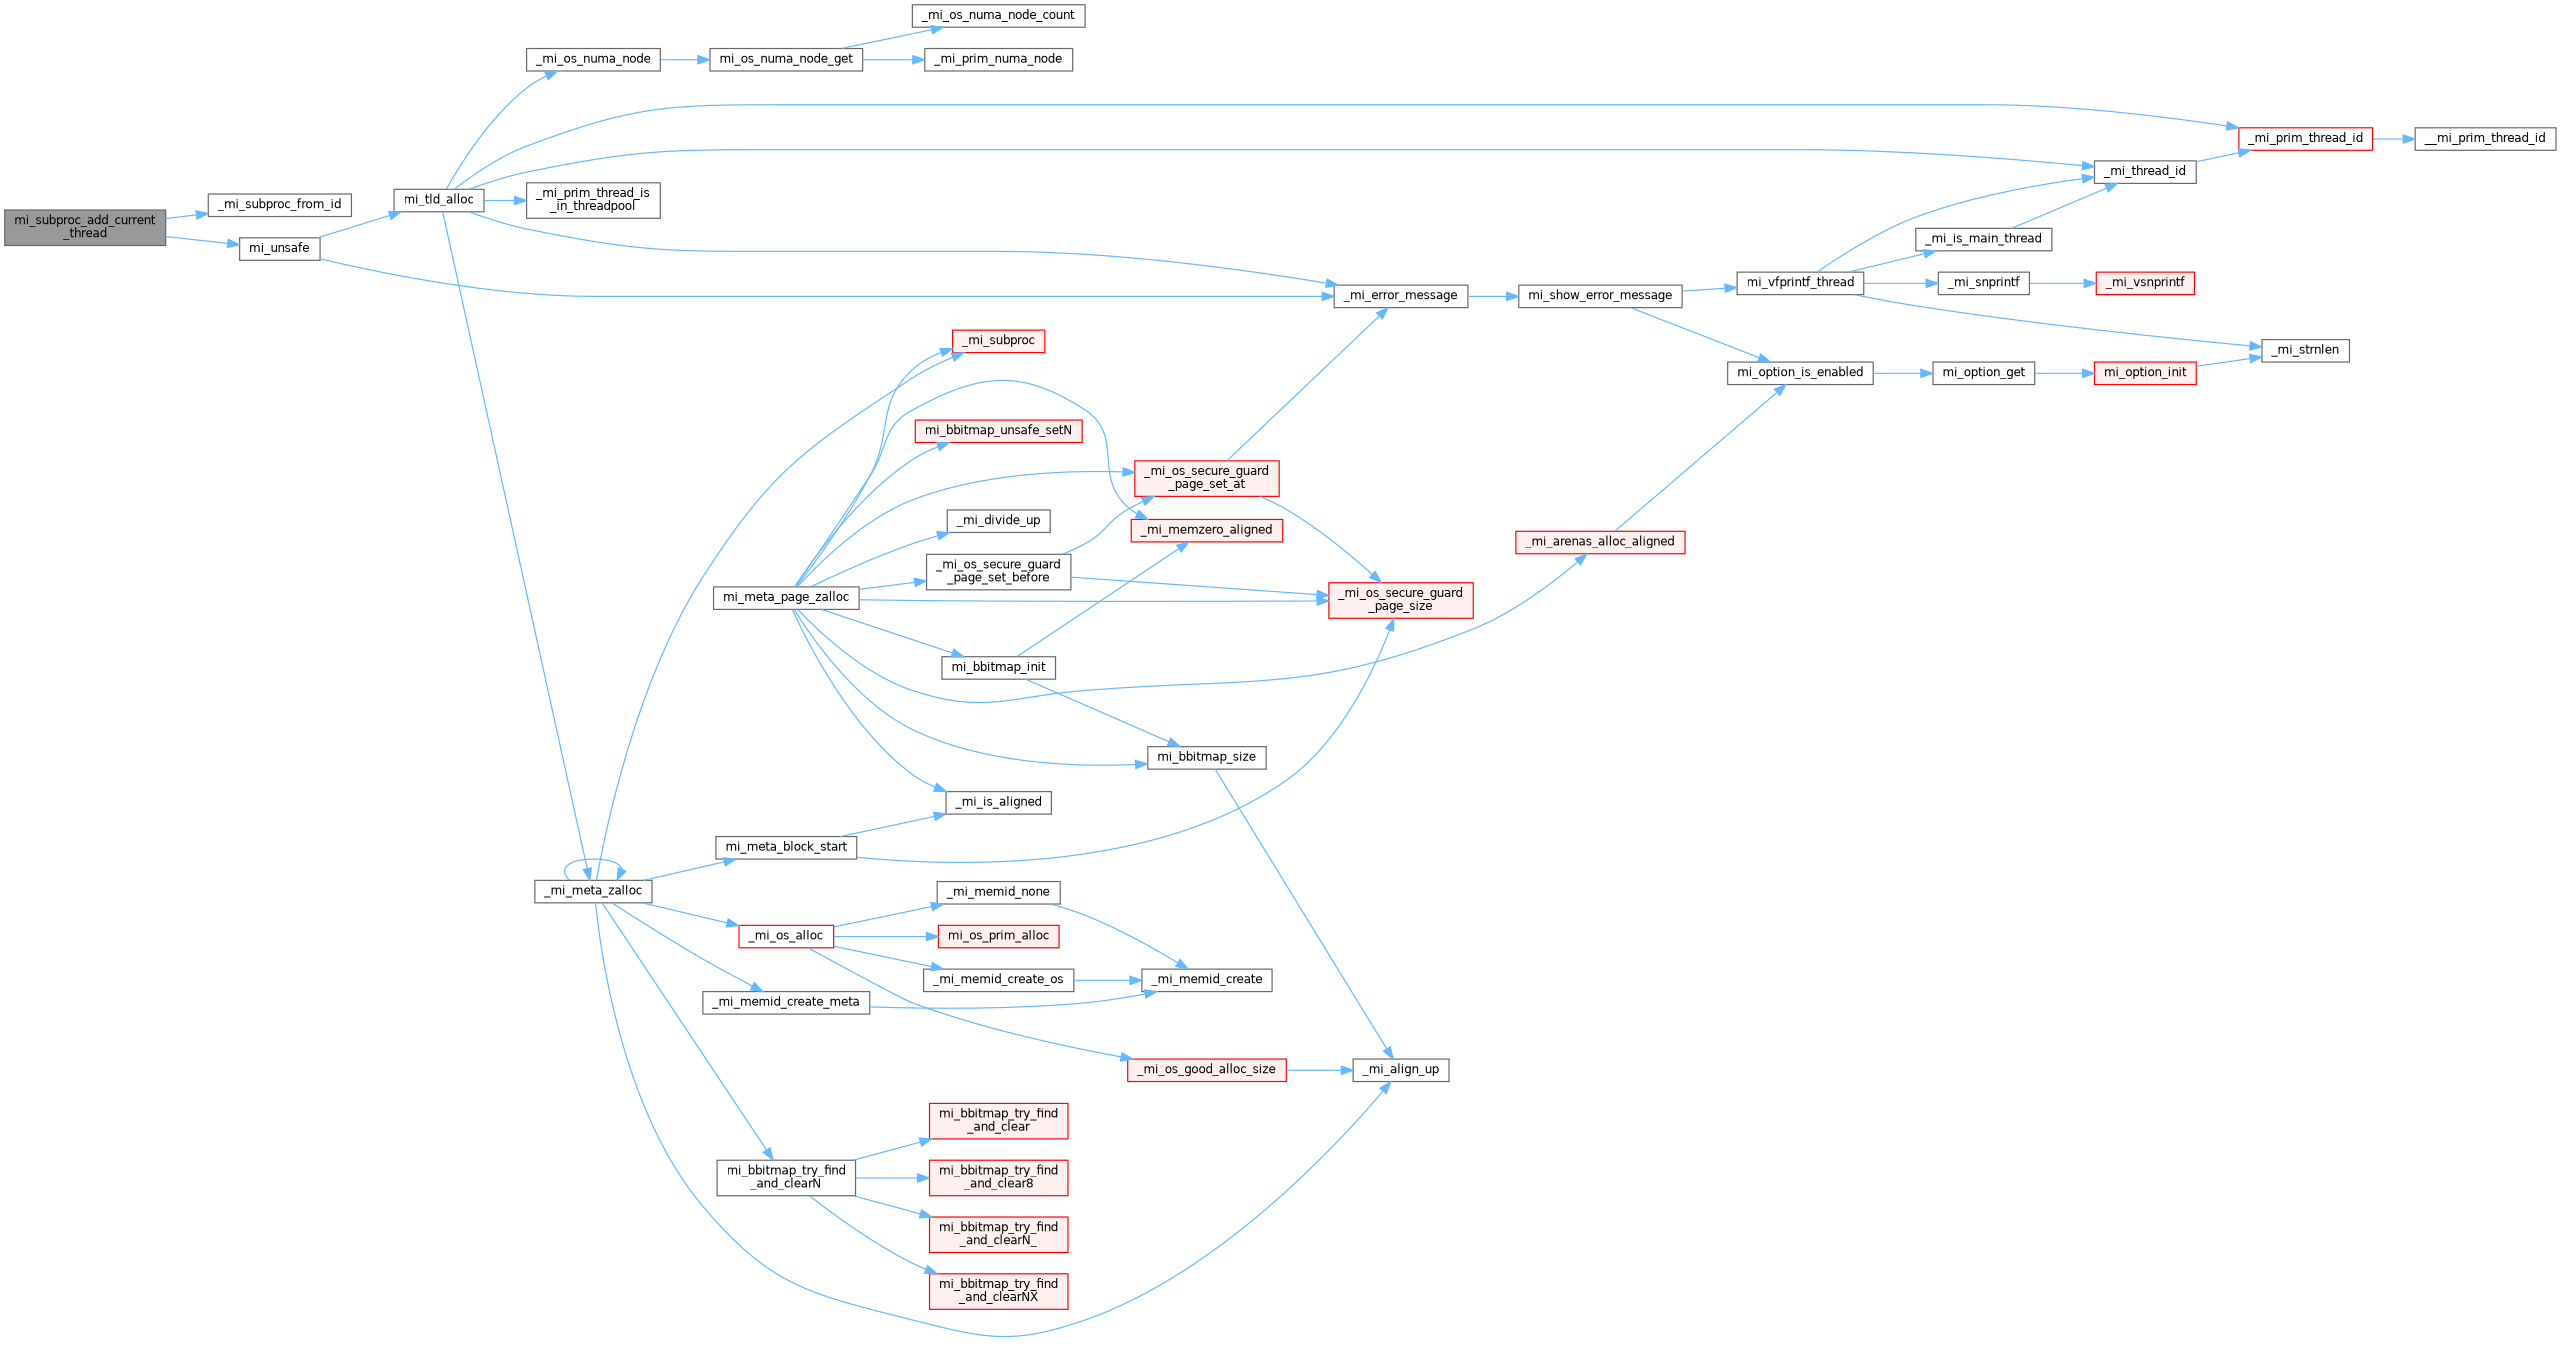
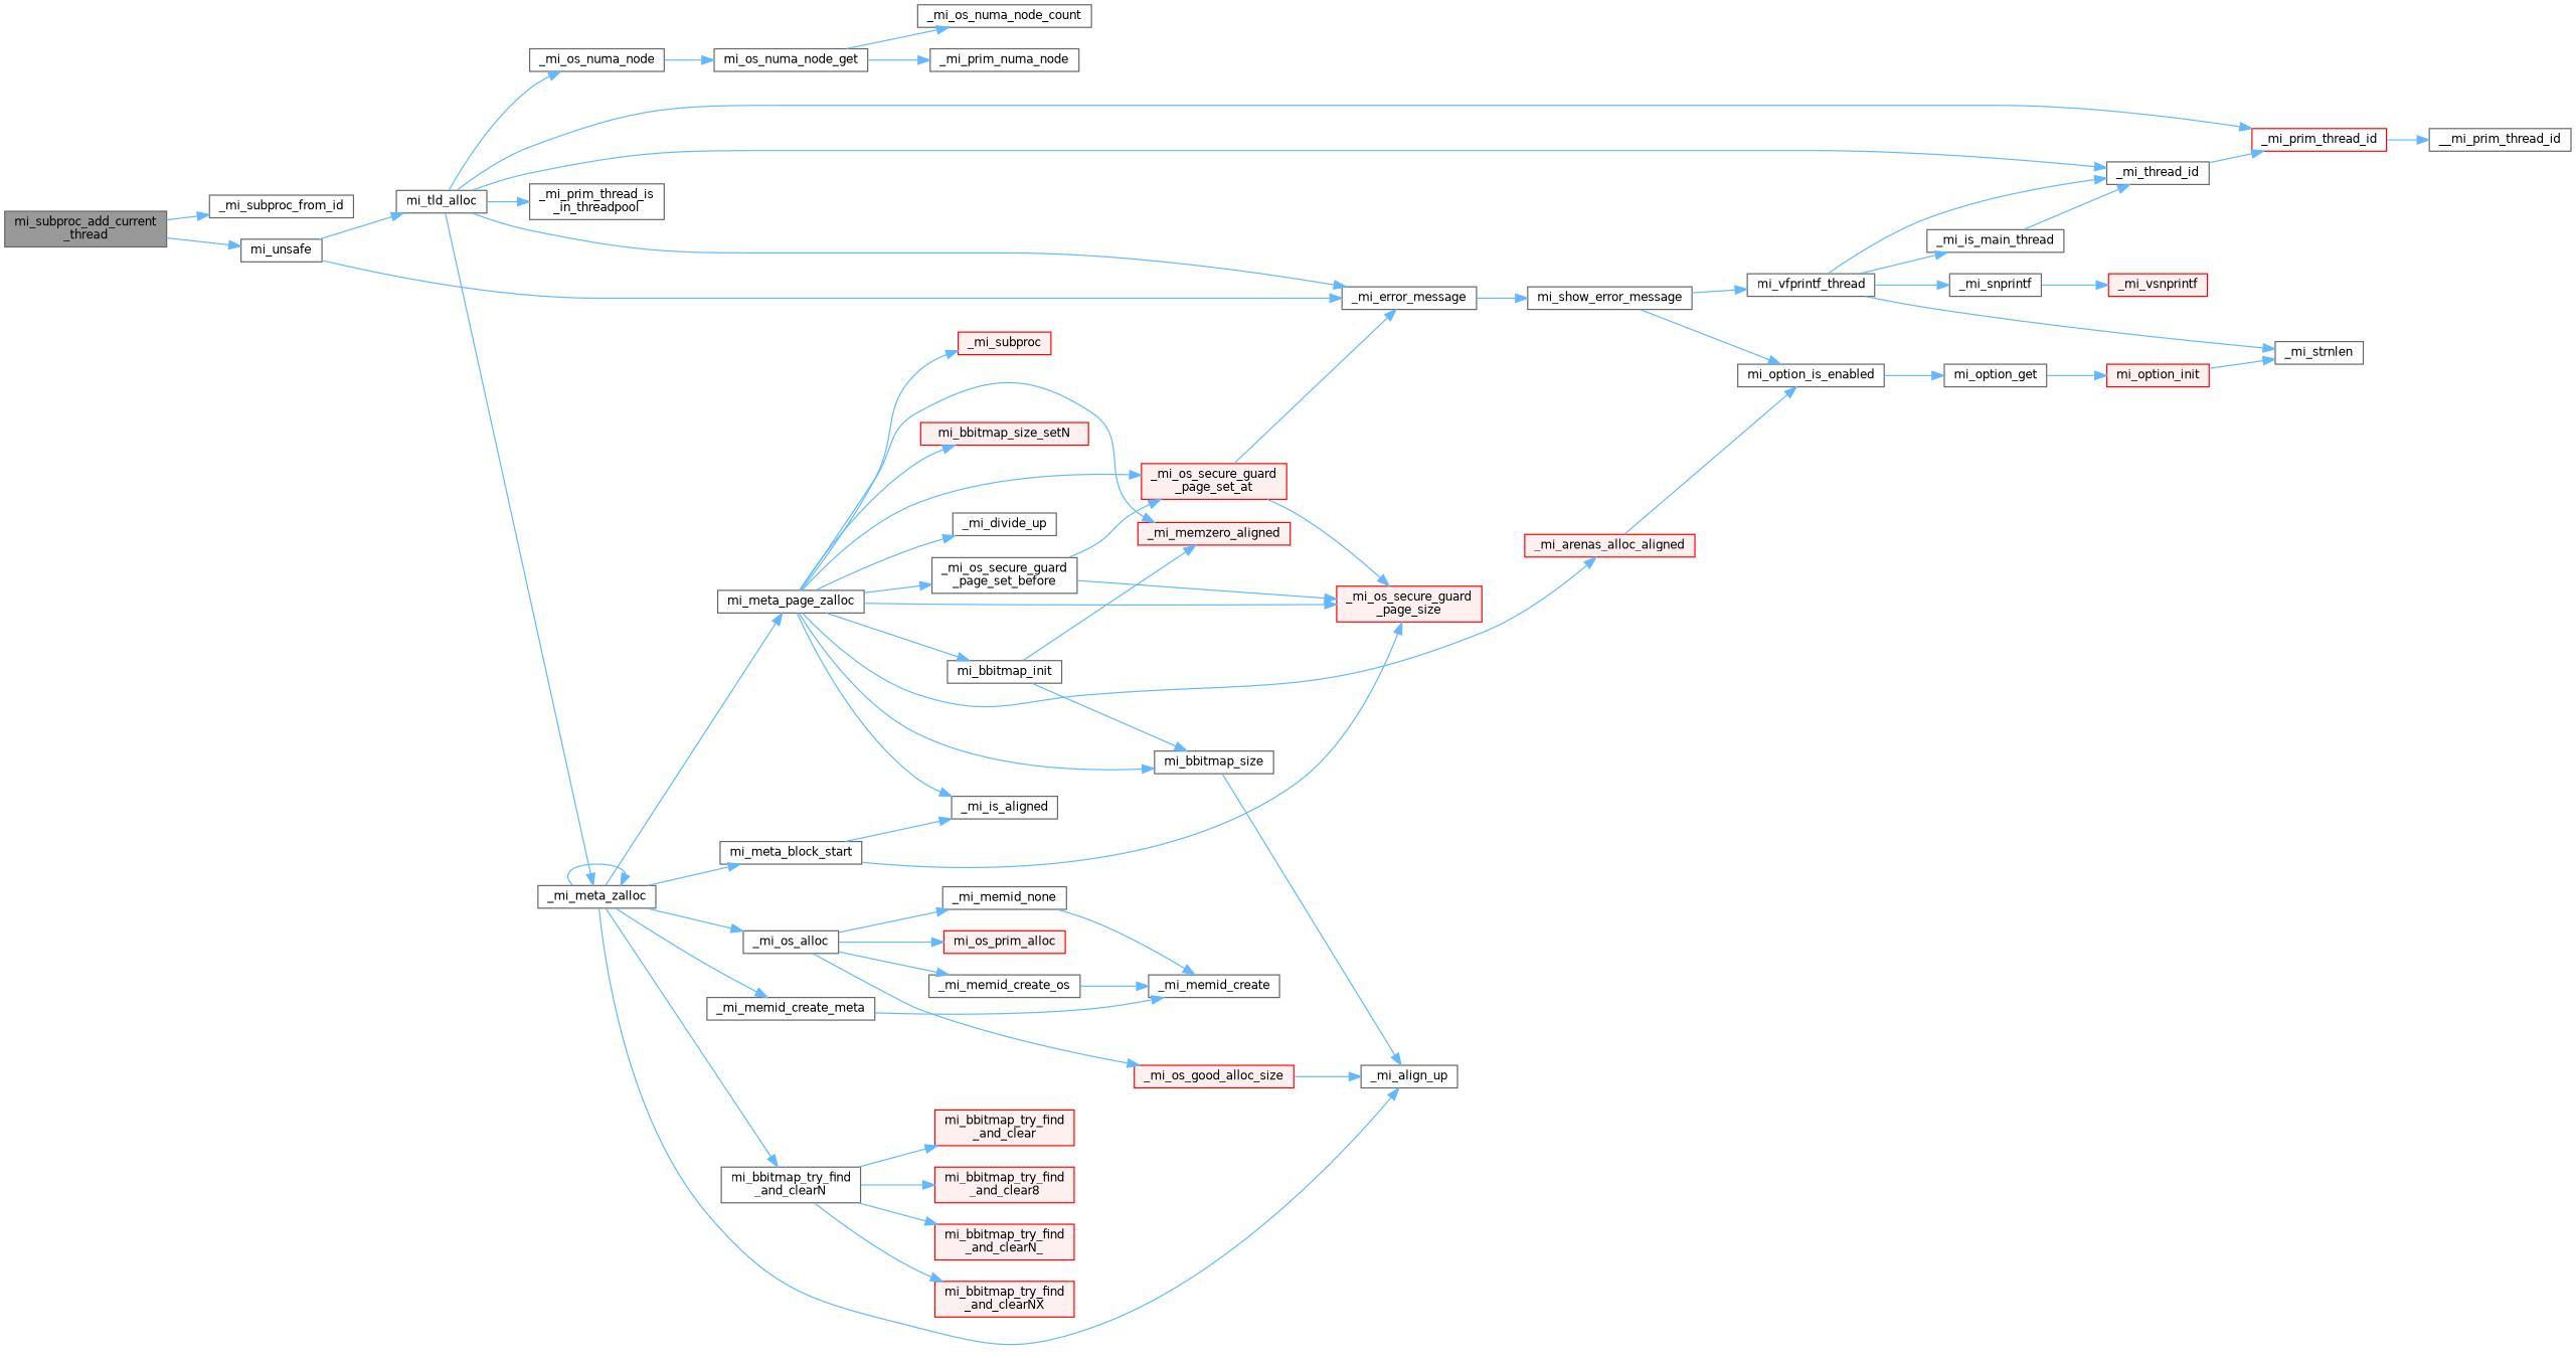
  digraph {
    rankdir=LR
    node [color=grey40 fillcolor=white fontname=Helvetica fontsize=10 shape=box style=filled]
    edge [color=steelblue1 fontname=Helvetica fontsize=10 labelfontname=Helvetica labelfontsize=10 style=solid]
    n1 [color=gray40 fillcolor=grey60 fontcolor=black height=0.2 label="mi_subproc_add_current\l_thread" width=0.4]
    n2 [height=0.2 label=_mi_subproc_from_id width=0.4]
    n3 [height=0.2 label=mi_unsafe width=0.4]
    n4 [height=0.2 label=_mi_error_message width=0.4]
    n5 [height=0.2 label=mi_tld_alloc width=0.4]
    n6 [height=0.2 label=mi_show_error_message width=0.4]
    n7 [height=0.2 label=_mi_thread_id width=0.4]
    n8 [color=red height=0.2 label=_mi_prim_thread_id width=0.4]
    n9 [height=0.2 label=_mi_meta_zalloc width=0.4]
    n10 [height=0.2 label=_mi_os_numa_node width=0.4]
    n11 [height=0.2 label="_mi_prim_thread_is\l_in_threadpool" width=0.4]
    n12 [height=0.2 label=mi_option_is_enabled width=0.4]
    n13 [height=0.2 label=mi_vfprintf_thread width=0.4]
    n14 [height=0.2 label=mi_option_get width=0.4]
    n15 [height=0.2 label=_mi_strnlen width=0.4]
    n16 [height=0.2 label=_mi_is_main_thread width=0.4]
    n17 [height=0.2 label=_mi_snprintf width=0.4]
    n18 [color=red fillcolor="#FFF0F0" height=0.2 label=mi_option_init width=0.4]
    n19 [color=red fillcolor="#FFF0F0" height=0.2 label=_mi_vsnprintf width=0.4]
    n20 [height=0.2 label=__mi_prim_thread_id width=0.4]
    n21 [height=0.2 label=_mi_align_up width=0.4]
    n22 [height=0.2 label=_mi_memid_create_meta width=0.4]
-   n23 [color=red height=0.2 label=_mi_os_alloc width=0.4]
+   n23 [height=0.2 label=_mi_os_alloc width=0.4]
    n24 [height=0.2 label="mi_bbitmap_try_find\l_and_clearN" width=0.4]
    n25 [height=0.2 label=mi_meta_block_start width=0.4]
    n26 [height=0.2 label=mi_meta_page_zalloc width=0.4]
    n27 [height=0.2 label=mi_os_numa_node_get width=0.4]
    n28 [height=0.2 label=_mi_divide_up width=0.4]
    n29 [height=0.2 label=_mi_memid_create width=0.4]
    n30 [height=0.2 label=_mi_memid_create_os width=0.4]
    n31 [height=0.2 label=_mi_memid_none width=0.4]
    n32 [color=red fillcolor="#FFF0F0" height=0.2 label=_mi_os_good_alloc_size width=0.4]
    n33 [color=red fillcolor="#FFF0F0" height=0.2 label=mi_os_prim_alloc width=0.4]
    n34 [color=red fillcolor="#FFF0F0" height=0.2 label="mi_bbitmap_try_find\l_and_clear" width=0.4]
    n35 [color=red fillcolor="#FFF0F0" height=0.2 label="mi_bbitmap_try_find\l_and_clear8" width=0.4]
    n36 [color=red fillcolor="#FFF0F0" height=0.2 label="mi_bbitmap_try_find\l_and_clearN_" width=0.4]
    n37 [color=red fillcolor="#FFF0F0" height=0.2 label="mi_bbitmap_try_find\l_and_clearNX" width=0.4]
    n38 [height=0.2 label=_mi_is_aligned width=0.4]
    n39 [color=red fillcolor="#FFF0F0" height=0.2 label="_mi_os_secure_guard\l_page_size" width=0.4]
    n40 [color=red fillcolor="#FFF0F0" height=0.2 label=_mi_arenas_alloc_aligned width=0.4]
    n41 [color=red fillcolor="#FFF0F0" height=0.2 label=_mi_memzero_aligned width=0.4]
    n42 [color=red fillcolor="#FFF0F0" height=0.2 label="_mi_os_secure_guard\l_page_set_at" width=0.4]
    n43 [height=0.2 label="_mi_os_secure_guard\l_page_set_before" width=0.4]
    n44 [color=red fillcolor="#FFF0F0" height=0.2 label=_mi_subproc width=0.4]
    n45 [height=0.2 label=mi_bbitmap_init width=0.4]
    n46 [height=0.2 label=mi_bbitmap_size width=0.4]
-   n47 [color=red fillcolor="#FFF0F0" height=0.2 label=mi_bbitmap_unsafe_setN width=0.4]
+   n47 [color=red fillcolor="#FFF0F0" height=0.2 label=mi_bbitmap_size_setN width=0.4]
    n48 [height=0.2 label=_mi_os_numa_node_count width=0.4]
    n49 [height=0.2 label=_mi_prim_numa_node width=0.4]
    n1 -> n2
    n1 -> n3
    n3 -> n4
    n3 -> n5
    n4 -> n6
    n5 -> n4
    n5 -> n7
    n5 -> n8
    n5 -> n9
    n5 -> n10
    n5 -> n11
    n6 -> n12
    n6 -> n13
    n7 -> n8
    n8 -> n20
    n9 -> n9
    n9 -> n21
    n9 -> n22
    n9 -> n23
    n9 -> n24
    n9 -> n25
-   n9 -> n44
+   n9 -> n26
    n10 -> n27
    n12 -> n14
    n13 -> n7
    n13 -> n15
    n13 -> n16
    n13 -> n17
    n14 -> n18
    n16 -> n7
    n17 -> n19
    n18 -> n15
    n22 -> n29
    n23 -> n30
    n23 -> n31
    n23 -> n32
    n23 -> n33
    n24 -> n34
    n24 -> n35
    n24 -> n36
    n24 -> n37
    n25 -> n38
    n25 -> n39
    n26 -> n28
    n26 -> n38
    n26 -> n39
    n26 -> n40
    n26 -> n41
    n26 -> n42
    n26 -> n43
    n26 -> n44
    n26 -> n45
    n26 -> n46
    n26 -> n47
    n27 -> n48
    n27 -> n49
    n30 -> n29
    n31 -> n29
    n32 -> n21
    n40 -> n12
    n42 -> n4
    n42 -> n39
    n43 -> n39
    n43 -> n42
    n45 -> n41
    n45 -> n46
    n46 -> n21
  }
